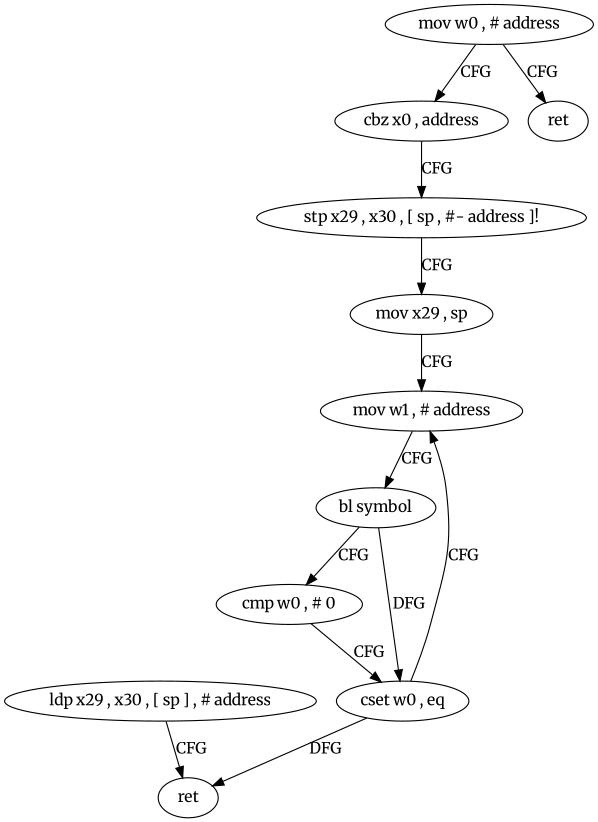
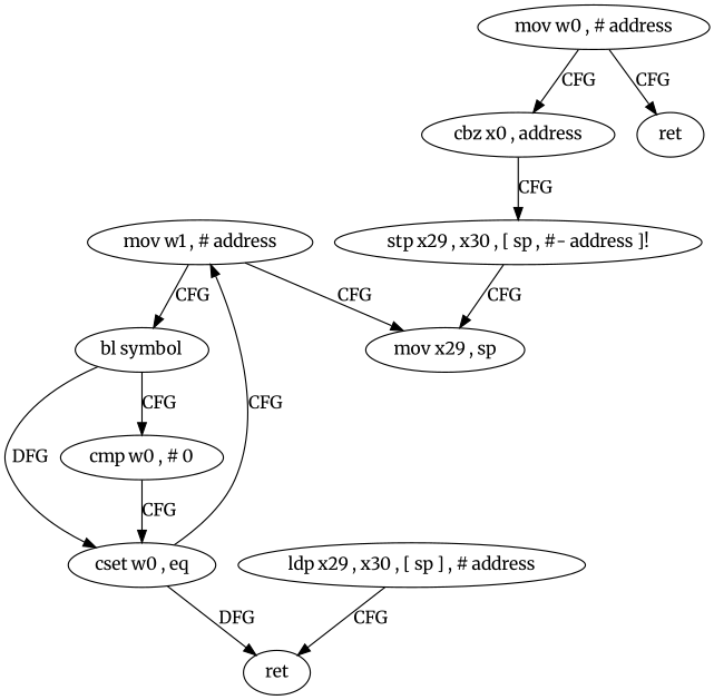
  digraph {
    fontname=Merriweather
    node [fontname=Merriweather]
    edge [fontname=Merriweather]
    n1 [label="cbz x0 , address"]
    n2 [label="stp x29 , x30 , [ sp , #- address ]!"]
    n3 [label="mov w0 , # address"]
    n4 [label=ret]
    n5 [label="mov x29 , sp"]
    n6 [label="mov w1 , # address"]
    n7 [label="bl symbol"]
    n8 [label="cmp w0 , # 0"]
    n9 [label="cset w0 , eq"]
    n10 [label=ret]
    n11 [label="ldp x29 , x30 , [ sp ] , # address"]
    n1 -> n2 [label=CFG]
    n2 -> n5 [label=CFG]
    n3 -> n1 [label=CFG]
    n3 -> n4 [label=CFG]
-   n5 -> n6 [label=CFG]
+   n6 -> n5 [label=CFG]
    n6 -> n7 [label=CFG]
    n7 -> n8 [label=CFG]
    n7 -> n9 [label=DFG]
    n8 -> n9 [label=CFG]
    n9 -> n6 [label=CFG]
    n9 -> n10 [label=DFG]
    n11 -> n10 [label=CFG]
  }
